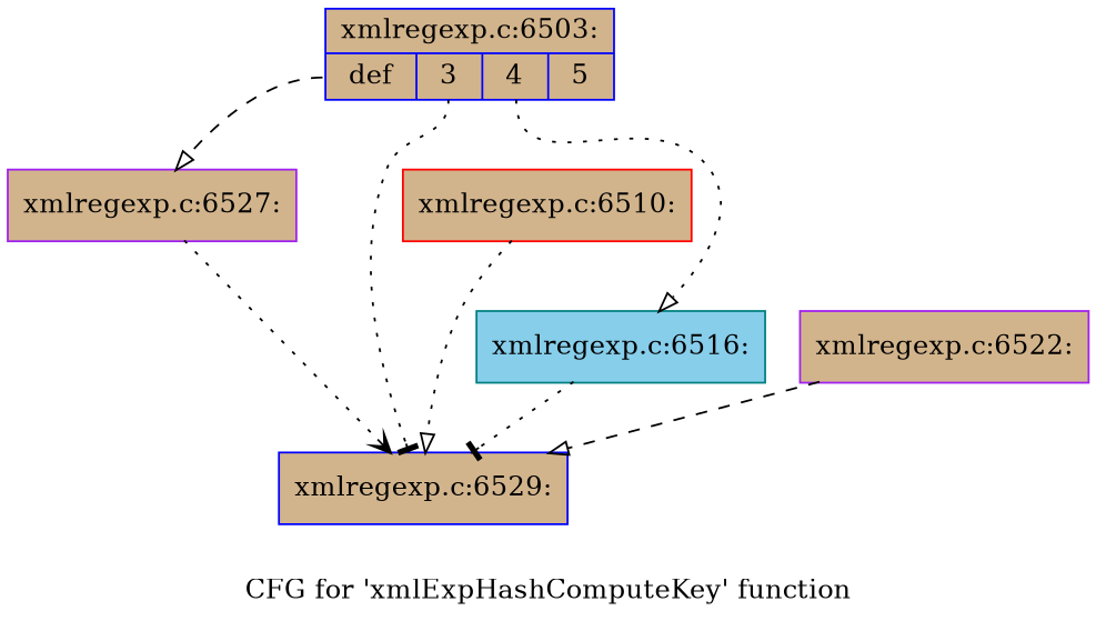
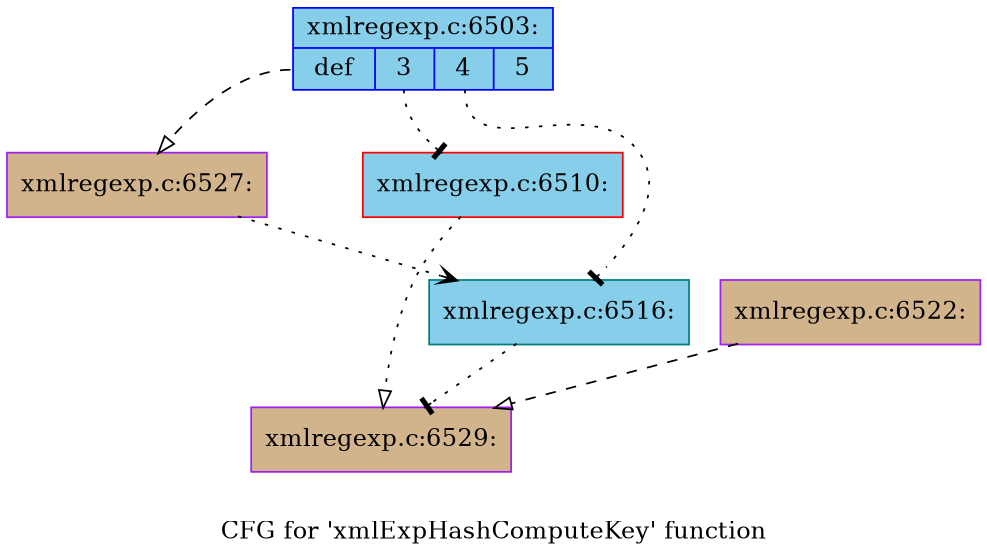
  digraph {
    label="CFG for 'xmlExpHashComputeKey' function"
    node [color=blue fillcolor=skyblue shape=record style=filled]
    edge [arrowhead=onormal style=dotted]
-   n1 [fillcolor=tan label="{xmlregexp.c:6503:|{<s0>def|<s1>3|<s2>4|<s3>5}}"]
+   n1 [label="{xmlregexp.c:6503:|{<s0>def|<s1>3|<s2>4|<s3>5}}"]
    n2 [color=purple fillcolor=tan label="{xmlregexp.c:6527:}"]
-   n3 [color=red fillcolor=tan label="{xmlregexp.c:6510:}"]
+   n3 [color=red label="{xmlregexp.c:6510:}"]
    n4 [color=teal label="{xmlregexp.c:6516:}"]
-   n5 [fillcolor=tan label="{xmlregexp.c:6529:}"]
+   n5 [color=purple fillcolor=tan label="{xmlregexp.c:6529:}"]
    n6 [color=purple fillcolor=tan label="{xmlregexp.c:6522:}"]
    n1 -> n2 [style=dashed tailport=s0]
-   n1 -> n5 [arrowhead=tee tailport=s1]
-   n1 -> n4 [tailport=s2]
-   n2 -> n5 [arrowhead=vee]
+   n1 -> n3 [arrowhead=tee tailport=s1]
+   n1 -> n4 [arrowhead=tee tailport=s2]
+   n2 -> n4 [arrowhead=vee]
    n3 -> n5
    n4 -> n5 [arrowhead=tee]
    n6 -> n5 [style=dashed]
  }
